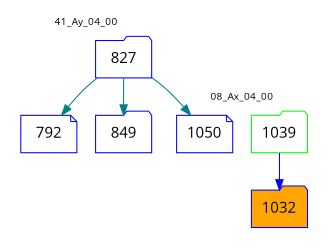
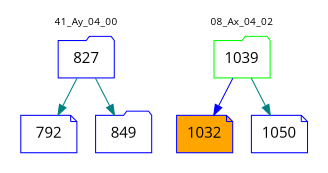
  digraph {
    fontname="Open Sans"
    node [color=blue fillcolor=white fontname="Open Sans" shape=folder style=filled]
    edge [color=teal fontname="Open Sans"]
    n1 [label=827]
    n2 [label=792 shape=note]
    n3 [label=849]
    n4 [color=green label=1039]
-   n5 [fillcolor=orange label=1032]
+   n5 [fillcolor=orange label=1032 shape=note]
    n6 [label=1050 shape=note]
    subgraph cluster_1 {
      color=white
      fontsize=10
      label="41_Ay_04_00"
      n1
      n2
      n3
    }
    subgraph cluster_2 {
      color=white
      fontsize=10
-     label="08_Ax_04_00"
+     label="08_Ax_04_02"
      n4
      n5
      n6
    }
    n1 -> n2
    n1 -> n3
    n4 -> n5 [color=blue]
-   n1 -> n6
+   n4 -> n6
  }
